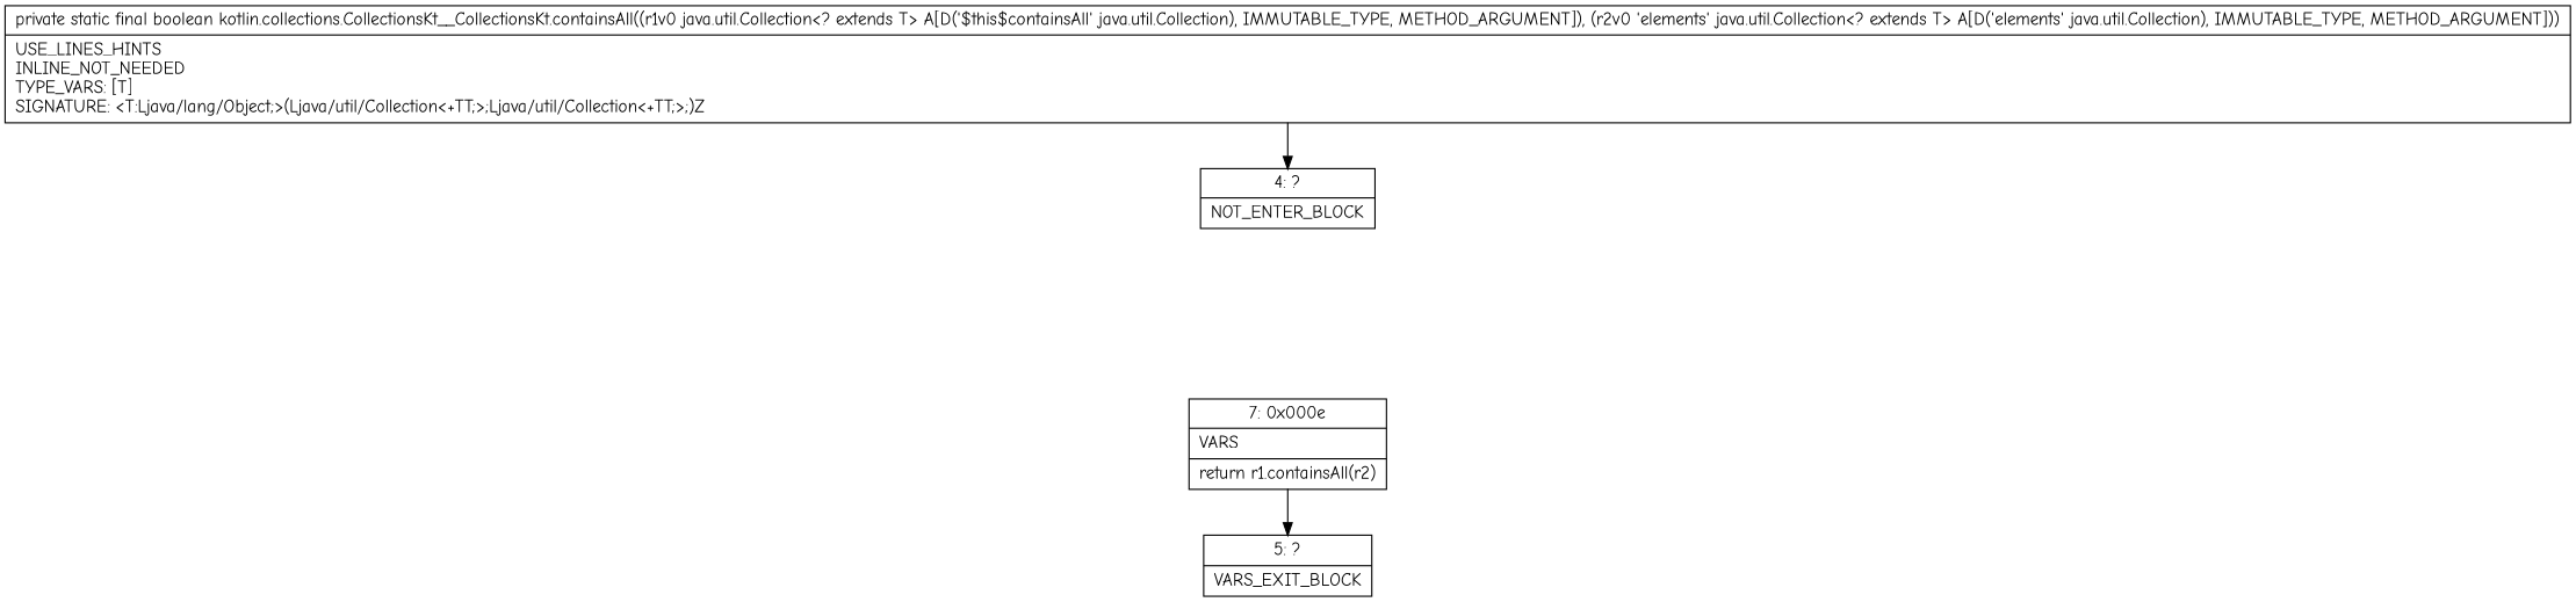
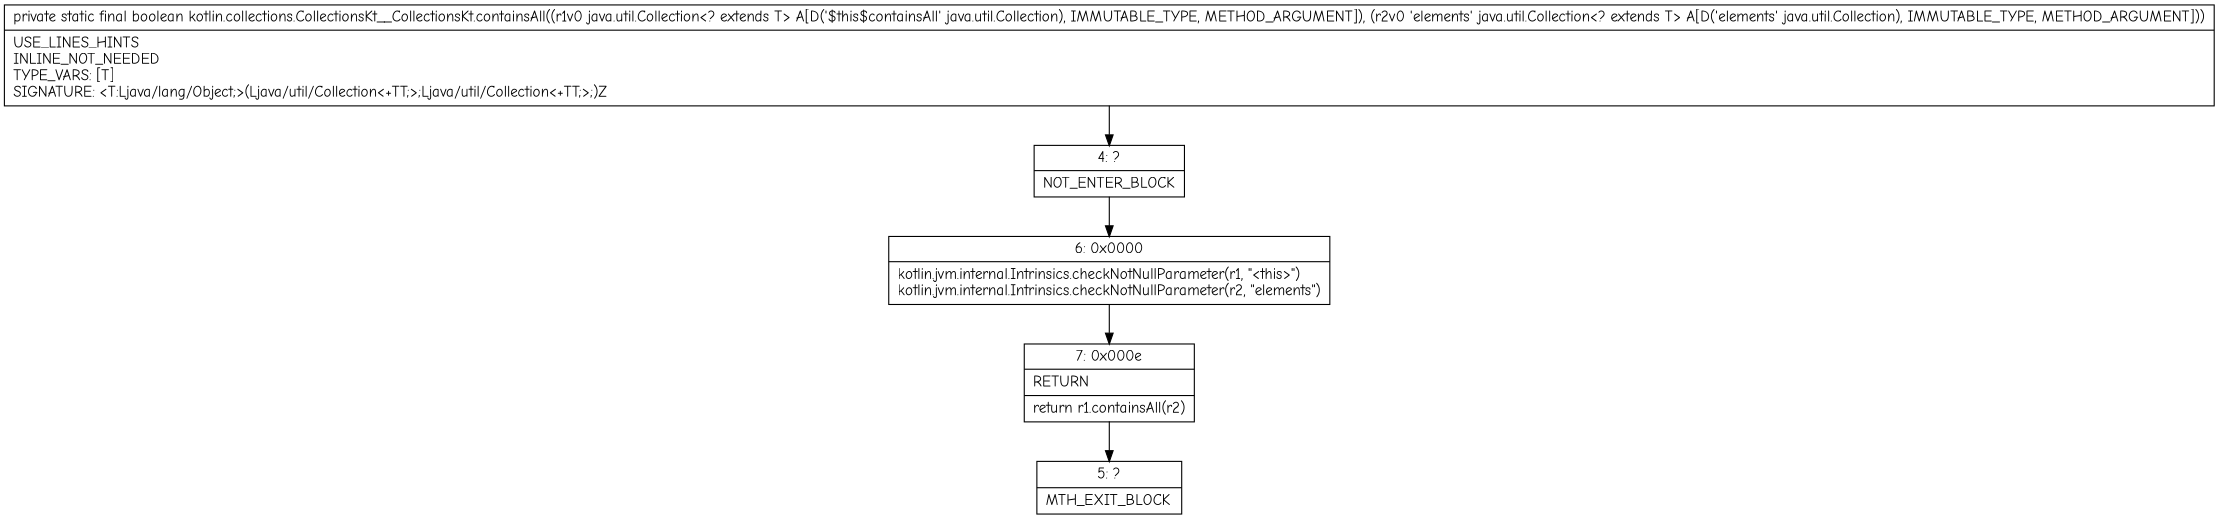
  digraph {
    fontname="Comic Neue"
    node [fontname="Comic Neue" shape=record]
    edge [fontname="Comic Neue"]
    n1 [label="{4\:\ ?|NOT_ENTER_BLOCK\l}"]
-   n3 [label="{7\:\ 0x000e|VARS\l|return r1.containsAll(r2)\l}"]
-   n4 [label="{5\:\ ?|VARS_EXIT_BLOCK\l}"]
+   n2 [label="{6\:\ 0x0000|kotlin.jvm.internal.Intrinsics.checkNotNullParameter(r1, \"\<this\>\")\lkotlin.jvm.internal.Intrinsics.checkNotNullParameter(r2, \"elements\")\l}"]
+   n3 [label="{7\:\ 0x000e|RETURN\l|return r1.containsAll(r2)\l}"]
+   n4 [label="{5\:\ ?|MTH_EXIT_BLOCK\l}"]
    n5 [label="{private static final boolean kotlin.collections.CollectionsKt__CollectionsKt.containsAll((r1v0 java.util.Collection\<? extends T\> A[D('$this$containsAll' java.util.Collection), IMMUTABLE_TYPE, METHOD_ARGUMENT]), (r2v0 'elements' java.util.Collection\<? extends T\> A[D('elements' java.util.Collection), IMMUTABLE_TYPE, METHOD_ARGUMENT]))  | USE_LINES_HINTS\lINLINE_NOT_NEEDED\lTYPE_VARS: [T]\lSIGNATURE: \<T:Ljava\/lang\/Object;\>(Ljava\/util\/Collection\<+TT;\>;Ljava\/util\/Collection\<+TT;\>;)Z\l}"]
+   n1 -> n2
+   n2 -> n3
    n3 -> n4
    n5 -> n1
  }
